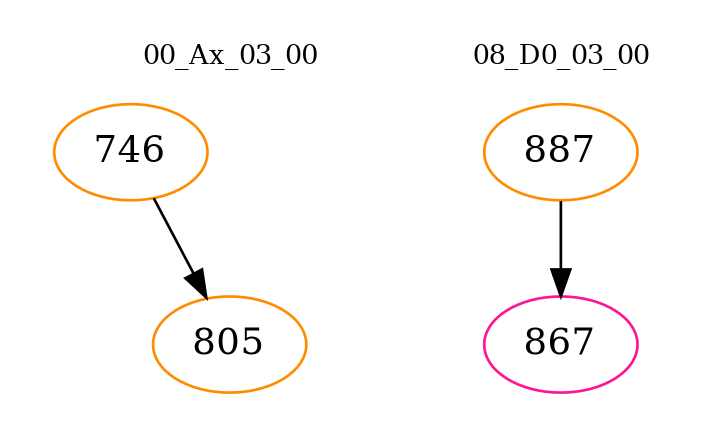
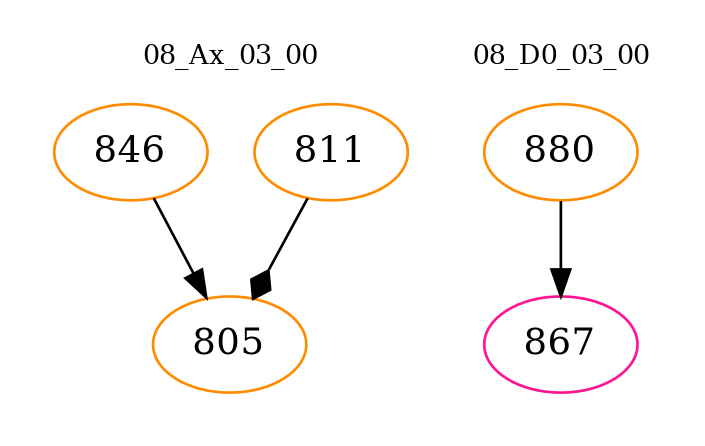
  digraph {
    node [color=darkorange]
    edge [arrowhead=normal color=black]
+   n1 [label=811]
    n2 [label=805]
-   n3 [label=746]
-   n4 [label=887]
+   n3 [label=846]
+   n4 [label=880]
    n5 [color=deeppink label=867]
    subgraph cluster_1 {
      color=white
      fontsize=10
-     label="00_Ax_03_00"
+     label="08_Ax_03_00"
+     n1
      n2
      n3
    }
    subgraph cluster_2 {
      color=white
      fontsize=10
      label="08_D0_03_00"
      n4
      n5
    }
+   n1 -> n2 [arrowhead=diamond]
    n3 -> n2
    n4 -> n5
  }
